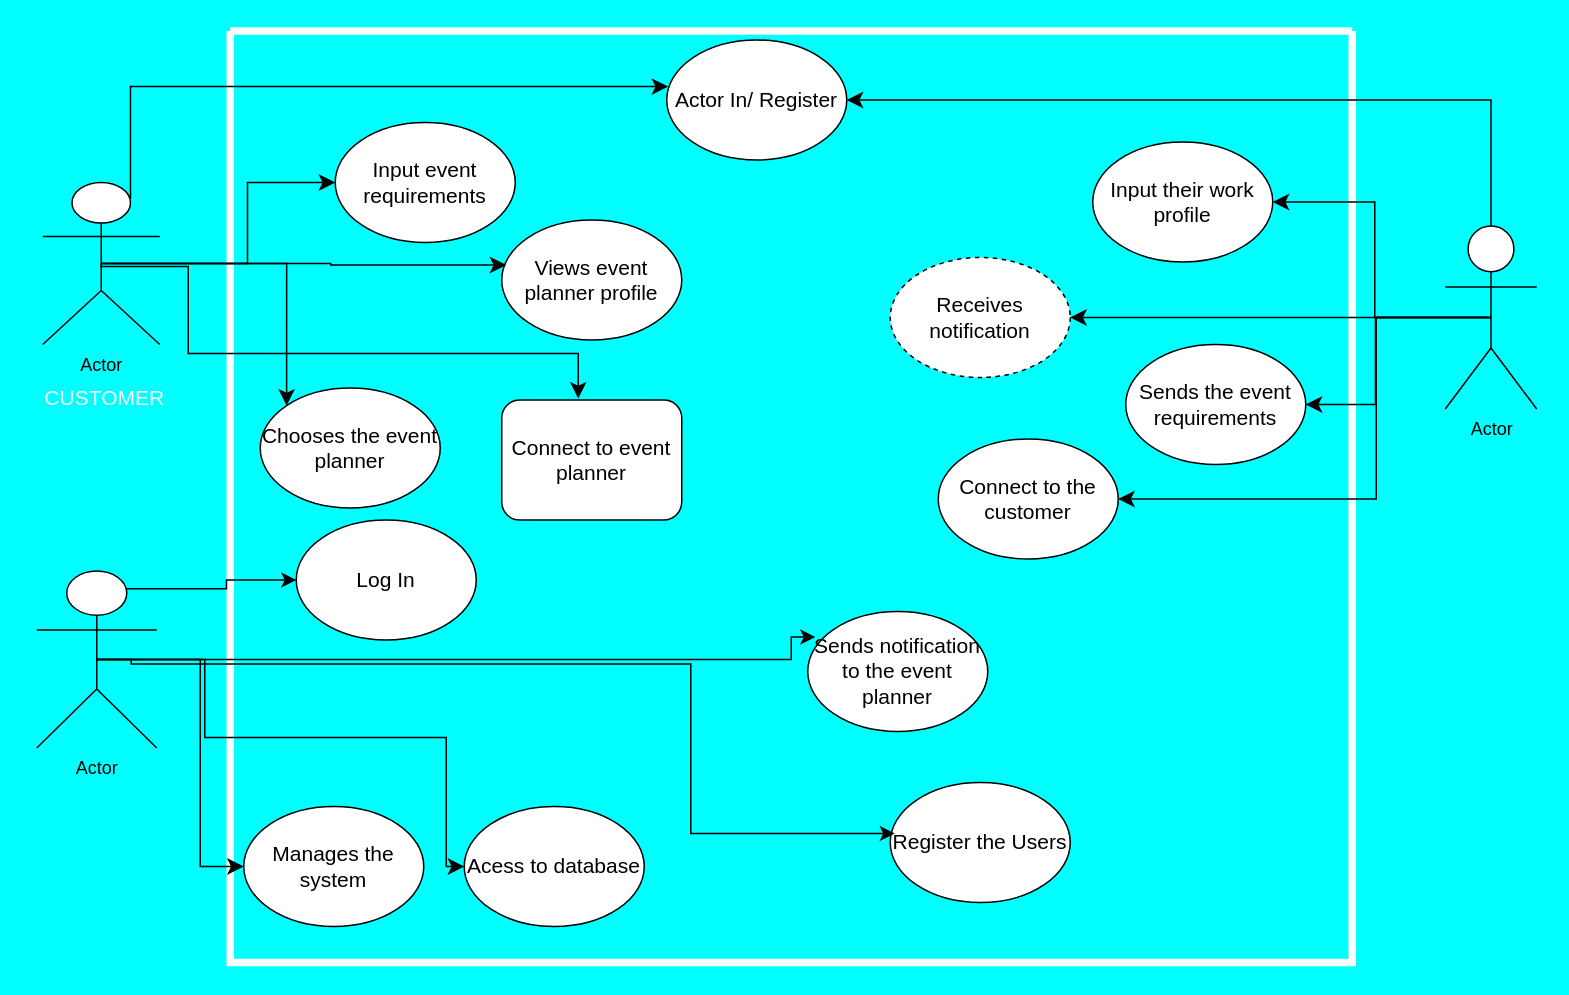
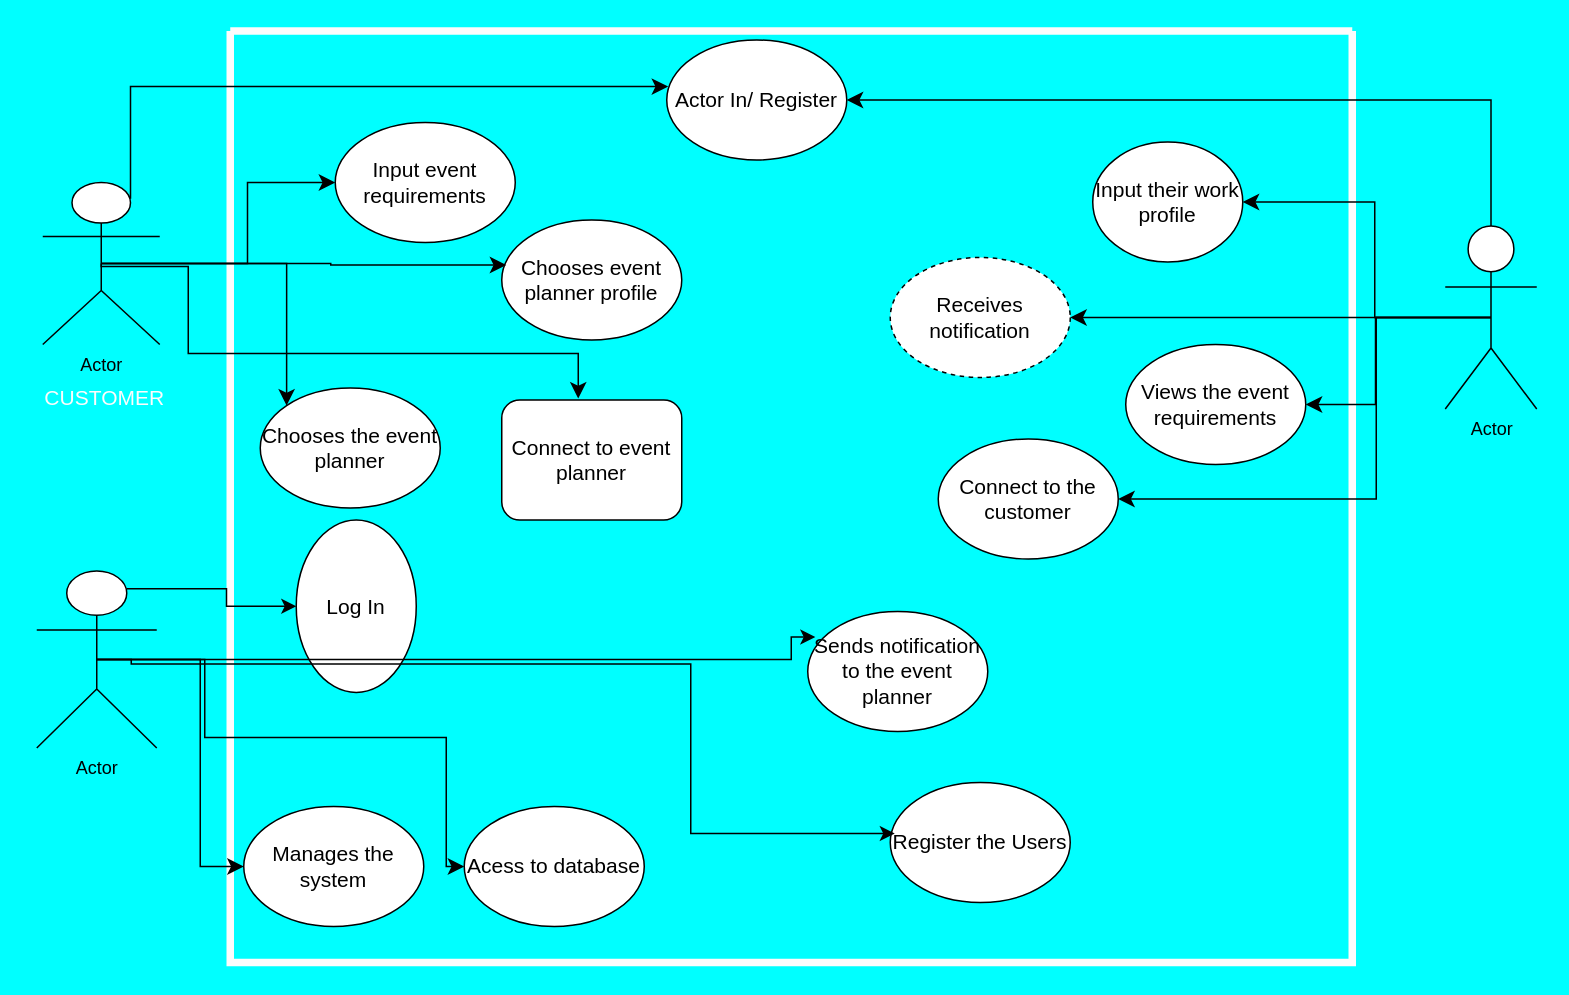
  <mxCell id="0" />
  <mxCell id="1" parent="0" />
  <mxCell id="2" value="" style="swimlane;startSize=0;strokeColor=#FCFCFC;strokeWidth=5;perimeterSpacing=4;" parent="1" vertex="1"><mxGeometry x="153" y="20" width="748" height="621" as="geometry"><mxRectangle x="216" y="71" width="50" height="44" as="alternateBounds" /></mxGeometry></mxCell>
  <mxCell id="3" value="&lt;font style=&quot;font-size: 14px;&quot;&gt;Input event requirements&lt;/font&gt;" style="ellipse;whiteSpace=wrap;html=1;" parent="2" vertex="1"><mxGeometry x="70" y="61" width="120" height="80" as="geometry" /></mxCell>
- <mxCell id="4" value="&lt;font style=&quot;font-size: 14px;&quot;&gt;Views event planner profile&lt;/font&gt;" style="ellipse;whiteSpace=wrap;html=1;" parent="2" vertex="1"><mxGeometry x="181" y="126" width="120" height="80" as="geometry" /></mxCell>
+ <mxCell id="4" value="&lt;font style=&quot;font-size: 14px;&quot;&gt;Chooses event planner profile&lt;/font&gt;" style="ellipse;whiteSpace=wrap;html=1;" parent="2" vertex="1"><mxGeometry x="181" y="126" width="120" height="80" as="geometry" /></mxCell>
  <mxCell id="5" value="&lt;font style=&quot;font-size: 14px;&quot;&gt;Chooses the event planner&lt;/font&gt;" style="ellipse;whiteSpace=wrap;html=1;" parent="2" vertex="1"><mxGeometry x="20" y="238" width="120" height="80" as="geometry" /></mxCell>
  <mxCell id="6" value="&lt;font style=&quot;font-size: 14px;&quot;&gt;Register the Users&lt;/font&gt;" style="ellipse;whiteSpace=wrap;html=1;" parent="2" vertex="1"><mxGeometry x="440" y="501" width="120" height="80" as="geometry" /></mxCell>
  <mxCell id="7" value="&lt;font style=&quot;font-size: 14px;&quot;&gt;Manages the system&lt;/font&gt;" style="ellipse;whiteSpace=wrap;html=1;" parent="2" vertex="1"><mxGeometry x="9" y="517" width="120" height="80" as="geometry" /></mxCell>
  <mxCell id="8" value="&lt;font style=&quot;font-size: 14px;&quot;&gt;Connect to event planner&lt;/font&gt;" style="whiteSpace=wrap;html=1;rounded=1;" parent="2" vertex="1"><mxGeometry x="181" y="246" width="120" height="80" as="geometry" /></mxCell>
- <mxCell id="9" value="&lt;font style=&quot;font-size: 14px;&quot;&gt;Input their work profile&lt;/font&gt;" style="ellipse;whiteSpace=wrap;html=1;" parent="2" vertex="1"><mxGeometry x="575" y="74" width="120" height="80" as="geometry" /></mxCell>
+ <mxCell id="9" value="&lt;font style=&quot;font-size: 14px;&quot;&gt;Input their work profile&lt;/font&gt;" style="ellipse;whiteSpace=wrap;html=1;" parent="2" vertex="1"><mxGeometry x="575" y="74" width="100" height="80" as="geometry" /></mxCell>
  <mxCell id="10" value="&lt;font style=&quot;font-size: 14px;&quot;&gt;Receives notification&lt;/font&gt;" style="ellipse;whiteSpace=wrap;html=1;dashed=1;" parent="2" vertex="1"><mxGeometry x="440" y="151" width="120" height="80" as="geometry" /></mxCell>
- <mxCell id="11" value="&lt;font style=&quot;font-size: 14px;&quot;&gt;Sends the event requirements&lt;/font&gt;" style="ellipse;whiteSpace=wrap;html=1;" parent="2" vertex="1"><mxGeometry x="597" y="209" width="120" height="80" as="geometry" /></mxCell>
+ <mxCell id="11" value="&lt;font style=&quot;font-size: 14px;&quot;&gt;Views the event requirements&lt;/font&gt;" style="ellipse;whiteSpace=wrap;html=1;" parent="2" vertex="1"><mxGeometry x="597" y="209" width="120" height="80" as="geometry" /></mxCell>
  <mxCell id="12" value="&lt;font style=&quot;font-size: 14px;&quot;&gt;Actor In/ Register&lt;/font&gt;" style="ellipse;whiteSpace=wrap;html=1;" parent="2" vertex="1"><mxGeometry x="291" y="6" width="120" height="80" as="geometry" /></mxCell>
  <mxCell id="13" value="&lt;font style=&quot;font-size: 14px;&quot;&gt;Connect to the customer&lt;/font&gt;" style="ellipse;whiteSpace=wrap;html=1;" parent="2" vertex="1"><mxGeometry x="472" y="272" width="120" height="80" as="geometry" /></mxCell>
  <mxCell id="14" value="&lt;font style=&quot;font-size: 14px;&quot;&gt;Acess to database&lt;/font&gt;" style="ellipse;whiteSpace=wrap;html=1;" parent="2" vertex="1"><mxGeometry x="156" y="517" width="120" height="80" as="geometry" /></mxCell>
  <mxCell id="15" value="&lt;font style=&quot;font-size: 14px;&quot;&gt;Sends notification to the event planner&lt;/font&gt;" style="ellipse;whiteSpace=wrap;html=1;" parent="2" vertex="1"><mxGeometry x="385" y="387" width="120" height="80" as="geometry" /></mxCell>
- <mxCell id="16" value="&lt;font style=&quot;font-size: 14px;&quot;&gt;Log In&lt;/font&gt;" style="ellipse;whiteSpace=wrap;html=1;" parent="2" vertex="1"><mxGeometry x="44" y="326" width="120" height="80" as="geometry" /></mxCell>
+ <mxCell id="16" value="&lt;font style=&quot;font-size: 14px;&quot;&gt;Log In&lt;/font&gt;" style="ellipse;whiteSpace=wrap;html=1;" parent="2" vertex="1"><mxGeometry x="44" y="326" width="80" height="115" as="geometry" /></mxCell>
  <mxCell id="17" style="edgeStyle=orthogonalEdgeStyle;rounded=0;orthogonalLoop=1;jettySize=auto;html=1;exitX=0.5;exitY=0;exitDx=0;exitDy=0;exitPerimeter=0;entryX=1;entryY=0.5;entryDx=0;entryDy=0;endSize=8;" parent="1" source="22" target="12" edge="1"><mxGeometry relative="1" as="geometry" /></mxCell>
  <mxCell id="18" style="edgeStyle=orthogonalEdgeStyle;rounded=0;orthogonalLoop=1;jettySize=auto;html=1;exitX=0.5;exitY=0.5;exitDx=0;exitDy=0;exitPerimeter=0;endSize=8;" parent="1" source="22" target="9" edge="1"><mxGeometry relative="1" as="geometry"><Array as="points"><mxPoint x="916" y="211" /><mxPoint x="916" y="134" /></Array></mxGeometry></mxCell>
  <mxCell id="19" style="edgeStyle=orthogonalEdgeStyle;rounded=0;orthogonalLoop=1;jettySize=auto;html=1;exitX=0.5;exitY=0.5;exitDx=0;exitDy=0;exitPerimeter=0;endSize=8;" parent="1" source="22" target="10" edge="1"><mxGeometry relative="1" as="geometry" /></mxCell>
  <mxCell id="20" style="edgeStyle=orthogonalEdgeStyle;rounded=0;orthogonalLoop=1;jettySize=auto;html=1;exitX=0.5;exitY=0.5;exitDx=0;exitDy=0;exitPerimeter=0;endSize=8;" parent="1" source="22" target="11" edge="1"><mxGeometry relative="1" as="geometry" /></mxCell>
  <mxCell id="21" style="edgeStyle=orthogonalEdgeStyle;rounded=0;orthogonalLoop=1;jettySize=auto;html=1;exitX=0.5;exitY=0.5;exitDx=0;exitDy=0;exitPerimeter=0;entryX=1;entryY=0.5;entryDx=0;entryDy=0;endSize=8;" parent="1" source="22" target="13" edge="1"><mxGeometry relative="1" as="geometry"><Array as="points"><mxPoint x="917" y="211" /><mxPoint x="917" y="332" /></Array></mxGeometry></mxCell>
  <mxCell id="22" value="Actor" style="shape=umlActor;verticalLabelPosition=bottom;verticalAlign=top;html=1;outlineConnect=0;" parent="1" vertex="1"><mxGeometry x="963" y="150" width="61" height="122" as="geometry" /></mxCell>
  <mxCell id="23" style="edgeStyle=orthogonalEdgeStyle;rounded=0;orthogonalLoop=1;jettySize=auto;html=1;exitX=0.75;exitY=0.1;exitDx=0;exitDy=0;exitPerimeter=0;entryX=0;entryY=0.5;entryDx=0;entryDy=0;endSize=7;" parent="1" source="26" target="16" edge="1"><mxGeometry relative="1" as="geometry" /></mxCell>
  <mxCell id="24" style="edgeStyle=orthogonalEdgeStyle;rounded=0;orthogonalLoop=1;jettySize=auto;html=1;exitX=0.5;exitY=0.5;exitDx=0;exitDy=0;exitPerimeter=0;entryX=0;entryY=0.5;entryDx=0;entryDy=0;endSize=8;" parent="1" source="26" target="7" edge="1"><mxGeometry relative="1" as="geometry" /></mxCell>
  <mxCell id="25" style="edgeStyle=orthogonalEdgeStyle;rounded=0;orthogonalLoop=1;jettySize=auto;html=1;exitX=0.5;exitY=0.5;exitDx=0;exitDy=0;exitPerimeter=0;entryX=0;entryY=0.5;entryDx=0;entryDy=0;endSize=8;" parent="1" source="26" target="14" edge="1"><mxGeometry relative="1" as="geometry"><Array as="points"><mxPoint x="136" y="439" /><mxPoint x="136" y="491" /><mxPoint x="297" y="491" /><mxPoint x="297" y="577" /></Array></mxGeometry></mxCell>
  <mxCell id="26" value="Actor" style="shape=umlActor;verticalLabelPosition=bottom;verticalAlign=top;html=1;outlineConnect=0;" parent="1" vertex="1"><mxGeometry x="24" y="380" width="80" height="118" as="geometry" /></mxCell>
  <mxCell id="27" style="edgeStyle=orthogonalEdgeStyle;rounded=0;orthogonalLoop=1;jettySize=auto;html=1;exitX=0.5;exitY=0.5;exitDx=0;exitDy=0;exitPerimeter=0;entryX=0;entryY=0.5;entryDx=0;entryDy=0;endSize=8;" parent="1" source="29" target="3" edge="1"><mxGeometry relative="1" as="geometry" /></mxCell>
  <mxCell id="28" style="edgeStyle=orthogonalEdgeStyle;rounded=0;orthogonalLoop=1;jettySize=auto;html=1;exitX=0.5;exitY=0.5;exitDx=0;exitDy=0;exitPerimeter=0;entryX=0;entryY=0;entryDx=0;entryDy=0;endSize=8;startSize=7;" parent="1" source="29" target="5" edge="1"><mxGeometry relative="1" as="geometry" /></mxCell>
  <mxCell id="29" value="Actor" style="shape=umlActor;verticalLabelPosition=bottom;verticalAlign=top;html=1;outlineConnect=0;" parent="1" vertex="1"><mxGeometry x="28" y="121" width="78" height="108" as="geometry" /></mxCell>
  <mxCell id="30" style="edgeStyle=orthogonalEdgeStyle;rounded=0;orthogonalLoop=1;jettySize=auto;html=1;exitX=0.75;exitY=0.1;exitDx=0;exitDy=0;exitPerimeter=0;entryX=0.008;entryY=0.388;entryDx=0;entryDy=0;entryPerimeter=0;endSize=8;" parent="1" source="29" target="12" edge="1"><mxGeometry relative="1" as="geometry"><Array as="points"><mxPoint x="87" y="57" /></Array></mxGeometry></mxCell>
  <mxCell id="31" style="edgeStyle=orthogonalEdgeStyle;rounded=0;orthogonalLoop=1;jettySize=auto;html=1;exitX=0.5;exitY=0.5;exitDx=0;exitDy=0;exitPerimeter=0;entryX=0.025;entryY=0.375;entryDx=0;entryDy=0;entryPerimeter=0;endSize=8;" parent="1" source="29" target="4" edge="1"><mxGeometry relative="1" as="geometry"><Array as="points"><mxPoint x="220" y="175" /><mxPoint x="220" y="176" /></Array></mxGeometry></mxCell>
  <mxCell id="32" style="edgeStyle=orthogonalEdgeStyle;rounded=0;orthogonalLoop=1;jettySize=auto;html=1;exitX=0.5;exitY=0.5;exitDx=0;exitDy=0;exitPerimeter=0;entryX=0.425;entryY=-0.012;entryDx=0;entryDy=0;entryPerimeter=0;endSize=8;" parent="1" source="29" target="8" edge="1"><mxGeometry relative="1" as="geometry"><Array as="points"><mxPoint x="67" y="177" /><mxPoint x="125" y="177" /><mxPoint x="125" y="235" /><mxPoint x="385" y="235" /></Array></mxGeometry></mxCell>
  <mxCell id="33" value="&lt;font style=&quot;font-size: 14px;&quot; color=&quot;#fcfcfc&quot;&gt;CUSTOMER&lt;/font&gt;" style="text;html=1;align=center;verticalAlign=middle;resizable=0;points=[];autosize=1;strokeColor=none;fillColor=none;" parent="1" vertex="1"><mxGeometry x="20" y="250" width="98" height="29" as="geometry" /></mxCell>
  <mxCell id="34" style="edgeStyle=orthogonalEdgeStyle;rounded=0;orthogonalLoop=1;jettySize=auto;html=1;exitX=0.5;exitY=0.5;exitDx=0;exitDy=0;exitPerimeter=0;entryX=0.025;entryY=0.425;entryDx=0;entryDy=0;entryPerimeter=0;endSize=7;" parent="1" source="26" target="6" edge="1"><mxGeometry relative="1" as="geometry"><Array as="points"><mxPoint x="87" y="439" /><mxPoint x="87" y="442" /><mxPoint x="460" y="442" /><mxPoint x="460" y="555" /></Array></mxGeometry></mxCell>
  <mxCell id="35" style="edgeStyle=orthogonalEdgeStyle;rounded=0;orthogonalLoop=1;jettySize=auto;html=1;exitX=0.5;exitY=0.5;exitDx=0;exitDy=0;exitPerimeter=0;entryX=0.042;entryY=0.213;entryDx=0;entryDy=0;entryPerimeter=0;endSize=7;" parent="1" source="26" target="15" edge="1"><mxGeometry relative="1" as="geometry"><Array as="points"><mxPoint x="527" y="439" /></Array></mxGeometry></mxCell>
